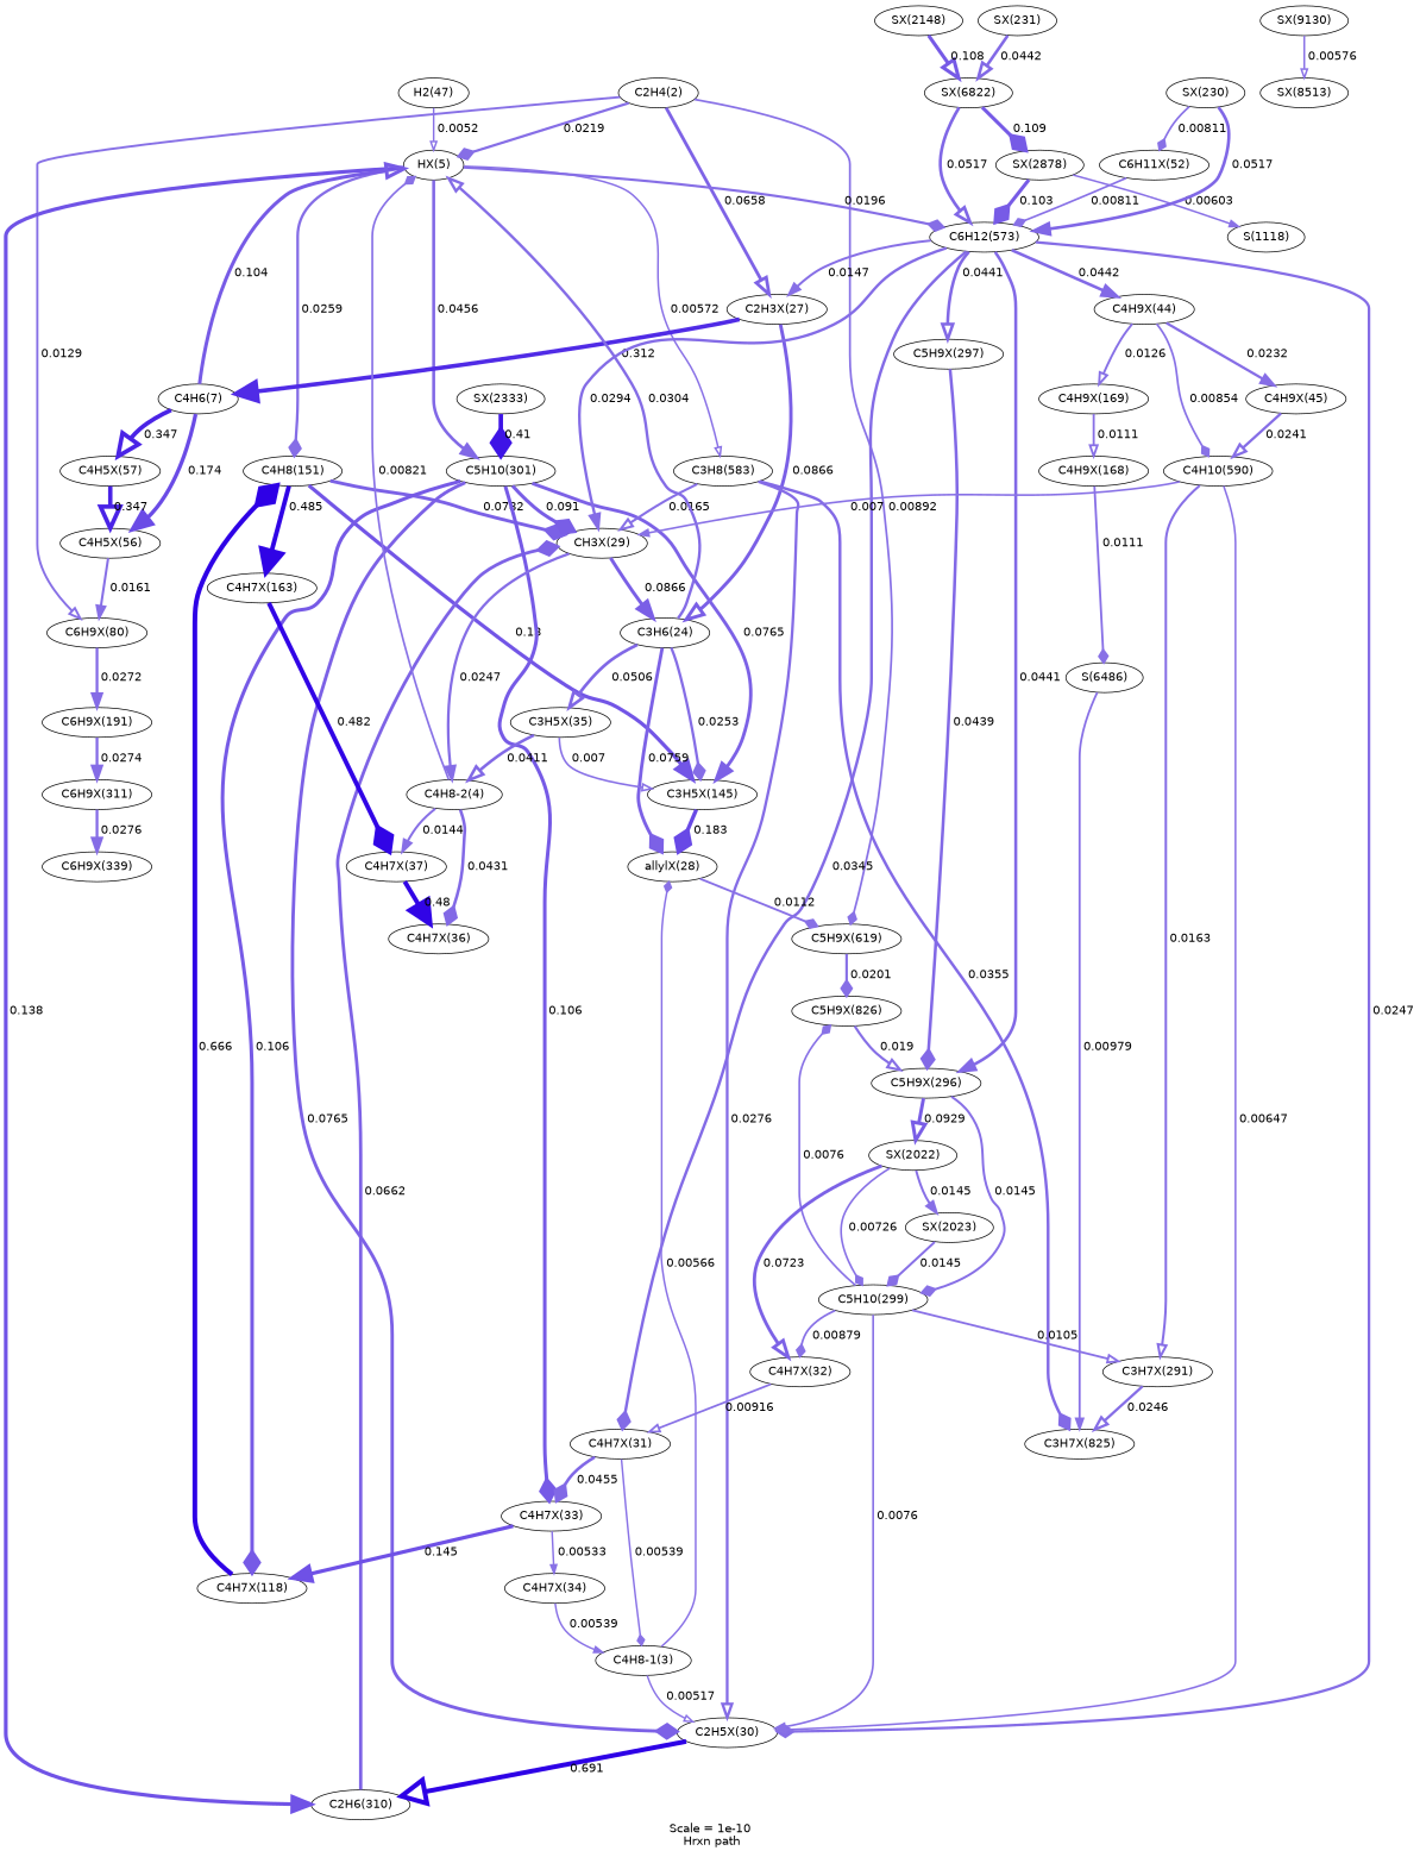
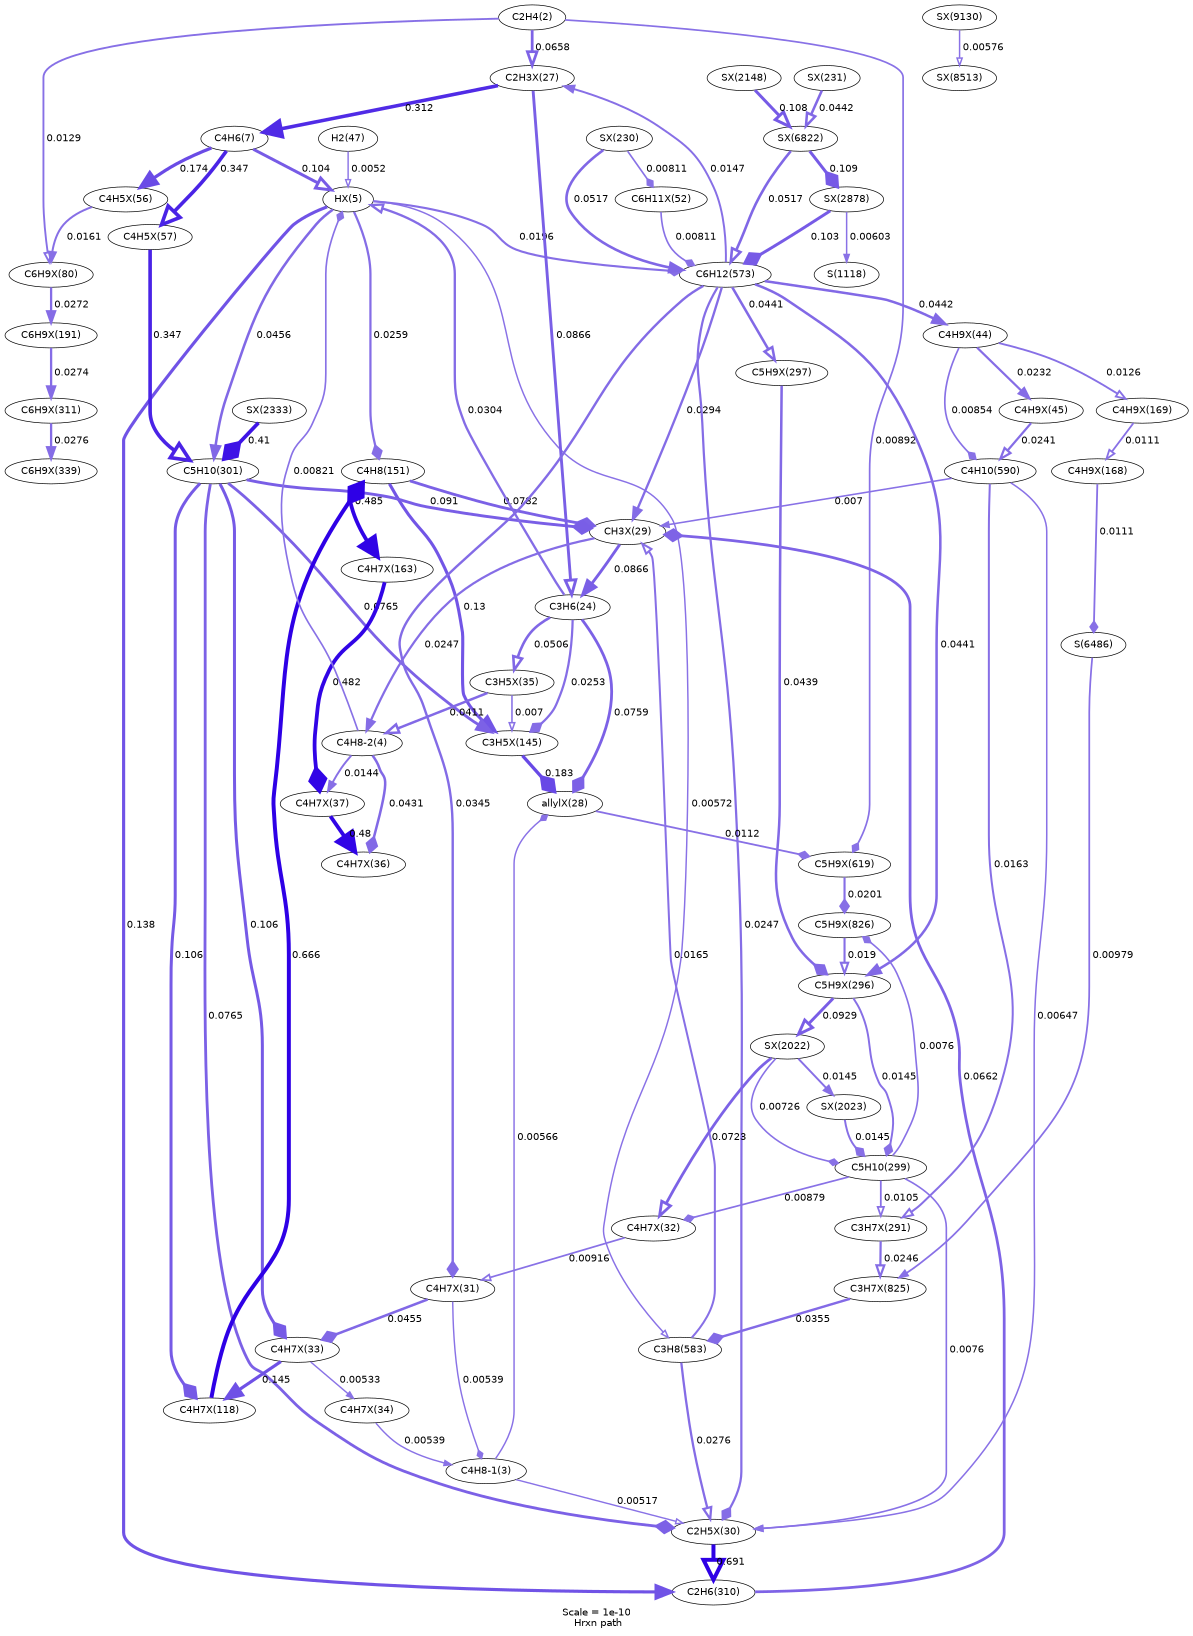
  digraph {
    fontname=Helvetica
    label="Scale = 1e-10\l Hrxn path"
    node [fontname=Helvetica]
    edge [arrowhead=diamond arrowsize=1.82 color="0.7, 0.506, 0.9" fontname=Helvetica style="setlinewidth(3.64)"]
    n1 [label="C2H4(2)"]
    n2 [label="HX(5)"]
    n3 [label="C2H3X(27)"]
    n4 [label="C6H9X(80)"]
    n5 [label="C5H9X(619)"]
    n6 [label="C4H8(151)"]
    n7 [label="C2H6(310)"]
    n8 [label="C5H10(301)"]
    n9 [label="C3H8(583)"]
    n10 [label="C6H12(573)"]
    n11 [label="C4H6(7)"]
    n12 [label="C3H6(24)"]
    n13 [label="C6H9X(191)"]
    n14 [label="C5H9X(826)"]
    n15 [label="C4H7X(163)"]
    n16 [label="CH3X(29)"]
    n17 [label="C3H5X(145)"]
    n18 [label="C2H5X(30)"]
    n19 [label="C4H7X(33)"]
    n20 [label="C4H7X(118)"]
    n21 [label="C4H7X(31)"]
    n22 [label="C5H9X(296)"]
    n23 [label="C5H9X(297)"]
    n24 [label="C4H9X(44)"]
    n25 [label="C4H5X(57)"]
    n26 [label="C4H5X(56)"]
    n27 [label="allylX(28)"]
    n28 [label="C3H5X(35)"]
    n29 [label="C6H9X(311)"]
    n30 [label="H2(47)"]
    n31 [label="C4H7X(37)"]
    n32 [label="C4H8-2(4)"]
    n33 [label="C4H7X(36)"]
    n34 [label="C4H7X(34)"]
    n35 [label="C4H8-1(3)"]
    n36 [label="C5H10(299)"]
    n37 [label="SX(2022)"]
    n38 [label="C4H10(590)"]
    n39 [label="C4H9X(45)"]
    n40 [label="C4H9X(169)"]
    n41 [label="C4H7X(32)"]
    n42 [label="C3H7X(291)"]
    n43 [label="C3H7X(825)"]
    n44 [label="C6H9X(339)"]
    n45 [label="SX(2023)"]
    n46 [label="SX(2333)"]
    n47 [label="SX(2878)"]
    n48 [label="S(1118)"]
    n49 [label="C4H9X(168)"]
    n50 [label="S(6486)"]
    n51 [label="SX(6822)"]
    n52 [label="SX(230)"]
    n53 [label="C6H11X(52)"]
    n54 [label="SX(2148)"]
    n55 [label="SX(231)"]
    n56 [label="SX(9130)"]
    n57 [label="SX(8513)"]
-   n1 -> n2 [arrowsize=1.56 color="0.7, 0.522, 0.9" label=" 0.0219" style="setlinewidth(3.12)"]
    n1 -> n3 [arrowhead=onormal arrowsize=1.97 color="0.7, 0.566, 0.9" label=" 0.0658" style="setlinewidth(3.95)"]
    n1 -> n4 [arrowhead=onormal arrowsize=1.36 color="0.7, 0.513, 0.9" label=" 0.0129" style="setlinewidth(2.71)"]
    n1 -> n5 [arrowsize=1.22 color="0.7, 0.509, 0.9" label=" 0.00892" style="setlinewidth(2.44)"]
    n2 -> n6 [arrowsize=1.62 color="0.7, 0.526, 0.9" label=" 0.0259" style="setlinewidth(3.24)"]
    n2 -> n7 [arrowhead=normal arrowsize=2.25 color="0.7, 0.638, 0.9" label=" 0.138" style="setlinewidth(4.51)"]
    n2 -> n8 [arrowhead=normal arrowsize=1.83 color="0.7, 0.546, 0.9" label=" 0.0456" style="setlinewidth(3.67)"]
    n2 -> n9 [arrowhead=onormal arrowsize=1.05 label=" 0.00572" style="setlinewidth(2.1)"]
    n2 -> n10 [arrowsize=1.52 color="0.7, 0.52, 0.9" label=" 0.0196" style="setlinewidth(3.03)"]
    n3 -> n11 [arrowhead=normal arrowsize=2.56 color="0.7, 0.812, 0.9" label=" 0.312" style="setlinewidth(5.12)"]
    n3 -> n12 [arrowhead=onormal arrowsize=2.08 color="0.7, 0.587, 0.9" label=" 0.0866" style="setlinewidth(4.15)"]
    n4 -> n13 [arrowhead=normal arrowsize=1.64 color="0.7, 0.527, 0.9" label=" 0.0272" style="setlinewidth(3.28)"]
    n5 -> n14 [arrowsize=1.52 color="0.7, 0.52, 0.9" label=" 0.0201" style="setlinewidth(3.05)"]
    n6 -> n15 [arrowhead=normal arrowsize=2.73 color="0.7, 0.985, 0.9" label=" 0.485" style="setlinewidth(5.45)"]
    n6 -> n16 [arrowsize=2.04 color="0.7, 0.578, 0.9" label=" 0.0782" style="setlinewidth(4.08)"]
    n6 -> n17 [arrowhead=normal arrowsize=2.23 color="0.7, 0.63, 0.9" label=" 0.13" style="setlinewidth(4.46)"]
    n7 -> n16 [arrowsize=1.98 color="0.7, 0.566, 0.9" label=" 0.0662" style="setlinewidth(3.95)"]
    n8 -> n16 [arrowsize=2.1 color="0.7, 0.591, 0.9" label=" 0.091" style="setlinewidth(4.19)"]
    n8 -> n17 [arrowhead=normal arrowsize=2.03 color="0.7, 0.576, 0.9" label=" 0.0765" style="setlinewidth(4.06)"]
    n8 -> n18 [arrowsize=2.03 color="0.7, 0.576, 0.9" label=" 0.0765" style="setlinewidth(4.06)"]
    n8 -> n19 [arrowsize=2.15 color="0.7, 0.606, 0.9" label=" 0.106" style="setlinewidth(4.31)"]
    n8 -> n20 [arrowsize=2.15 color="0.7, 0.606, 0.9" label=" 0.106" style="setlinewidth(4.31)"]
    n9 -> n16 [arrowhead=onormal arrowsize=1.45 color="0.7, 0.517, 0.9" label=" 0.0165" style="setlinewidth(2.9)"]
    n9 -> n18 [arrowhead=onormal arrowsize=1.64 color="0.7, 0.528, 0.9" label=" 0.0276" style="setlinewidth(3.29)"]
    n10 -> n3 [arrowhead=normal arrowsize=1.41 color="0.7, 0.515, 0.9" label=" 0.0147" style="setlinewidth(2.82)"]
    n10 -> n16 [arrowhead=normal arrowsize=1.67 color="0.7, 0.529, 0.9" label=" 0.0294" style="setlinewidth(3.34)"]
    n10 -> n18 [arrowsize=1.6 color="0.7, 0.525, 0.9" label=" 0.0247" style="setlinewidth(3.21)"]
    n10 -> n21 [arrowsize=1.73 color="0.7, 0.535, 0.9" label=" 0.0345" style="setlinewidth(3.46)"]
    n10 -> n22 [arrowhead=normal color="0.7, 0.544, 0.9" label=" 0.0441"]
    n10 -> n23 [arrowhead=onormal color="0.7, 0.544, 0.9" label=" 0.0441"]
    n10 -> n24 [arrowhead=normal color="0.7, 0.544, 0.9" label=" 0.0442"]
    n11 -> n2 [arrowhead=onormal arrowsize=2.15 color="0.7, 0.604, 0.9" label=" 0.104" style="setlinewidth(4.29)"]
    n11 -> n25 [arrowhead=onormal arrowsize=2.6 color="0.7, 0.847, 0.9" label=" 0.347" style="setlinewidth(5.2)"]
    n11 -> n26 [arrowhead=normal arrowsize=2.34 color="0.7, 0.674, 0.9" label=" 0.174" style="setlinewidth(4.68)"]
    n12 -> n2 [arrowhead=onormal arrowsize=1.68 color="0.7, 0.53, 0.9" label=" 0.0304" style="setlinewidth(3.36)"]
    n12 -> n17 [arrowsize=1.61 color="0.7, 0.525, 0.9" label=" 0.0253" style="setlinewidth(3.22)"]
    n12 -> n27 [arrowsize=2.03 color="0.7, 0.576, 0.9" label=" 0.0759" style="setlinewidth(4.05)"]
    n12 -> n28 [arrowhead=onormal arrowsize=1.87 color="0.7, 0.551, 0.9" label=" 0.0506" style="setlinewidth(3.75)"]
    n13 -> n29 [arrowhead=normal arrowsize=1.64 color="0.7, 0.527, 0.9" label=" 0.0274" style="setlinewidth(3.29)"]
    n14 -> n22 [arrowhead=onormal arrowsize=1.5 color="0.7, 0.519, 0.9" label=" 0.019" style="setlinewidth(3.01)"]
    n15 -> n31 [arrowsize=2.72 color="0.7, 0.982, 0.9" label=" 0.482" style="setlinewidth(5.45)"]
    n16 -> n12 [arrowhead=normal arrowsize=2.08 color="0.7, 0.587, 0.9" label=" 0.0866" style="setlinewidth(4.15)"]
    n16 -> n32 [arrowhead=normal arrowsize=1.6 color="0.7, 0.525, 0.9" label=" 0.0247" style="setlinewidth(3.21)"]
    n17 -> n27 [arrowsize=2.36 color="0.7, 0.683, 0.9" label=" 0.183" style="setlinewidth(4.72)"]
    n18 -> n7 [arrowhead=onormal arrowsize=2.86 color="0.7, 1.19, 0.9" label=" 0.691" style="setlinewidth(5.72)"]
    n19 -> n20 [arrowhead=normal arrowsize=2.27 color="0.7, 0.645, 0.9" label=" 0.145" style="setlinewidth(4.54)"]
    n19 -> n34 [arrowhead=normal arrowsize=1.02 color="0.7, 0.505, 0.9" label=" 0.00533" style="setlinewidth(2.05)"]
    n20 -> n6 [arrowsize=2.85 color="0.7, 1.17, 0.9" label=" 0.666" style="setlinewidth(5.69)"]
    n21 -> n19 [arrowsize=1.83 color="0.7, 0.545, 0.9" label=" 0.0455" style="setlinewidth(3.67)"]
    n21 -> n35 [arrowsize=1.03 color="0.7, 0.505, 0.9" label=" 0.00539" style="setlinewidth(2.06)"]
    n22 -> n36 [arrowsize=1.4 color="0.7, 0.515, 0.9" label=" 0.0145" style="setlinewidth(2.8)"]
    n22 -> n37 [arrowhead=onormal arrowsize=2.1 color="0.7, 0.593, 0.9" label=" 0.0929" style="setlinewidth(4.21)"]
    n23 -> n22 [color="0.7, 0.544, 0.9" label=" 0.0439"]
    n24 -> n38 [arrowsize=1.2 color="0.7, 0.509, 0.9" label=" 0.00854" style="setlinewidth(2.4)"]
    n24 -> n39 [arrowhead=normal arrowsize=1.58 color="0.7, 0.523, 0.9" label=" 0.0232" style="setlinewidth(3.16)"]
    n24 -> n40 [arrowhead=onormal arrowsize=1.35 color="0.7, 0.513, 0.9" label=" 0.0126" style="setlinewidth(2.7)"]
-   n25 -> n26 [arrowhead=onormal arrowsize=2.6 color="0.7, 0.847, 0.9" label=" 0.347" style="setlinewidth(5.2)"]
+   n25 -> n8 [arrowhead=onormal arrowsize=2.6 color="0.7, 0.847, 0.9" label=" 0.347" style="setlinewidth(5.2)"]
    n26 -> n4 [arrowhead=normal arrowsize=1.44 color="0.7, 0.516, 0.9" label=" 0.0161" style="setlinewidth(2.88)"]
    n27 -> n5 [arrowsize=1.3 color="0.7, 0.511, 0.9" label=" 0.0112" style="setlinewidth(2.61)"]
    n28 -> n17 [arrowhead=onormal arrowsize=1.13 color="0.7, 0.507, 0.9" label=" 0.007" style="setlinewidth(2.25)"]
    n28 -> n32 [arrowhead=onormal arrowsize=1.8 color="0.7, 0.541, 0.9" label=" 0.0411" style="setlinewidth(3.59)"]
    n29 -> n44 [arrowhead=normal arrowsize=1.64 color="0.7, 0.528, 0.9" label=" 0.0276" style="setlinewidth(3.29)"]
    n30 -> n2 [arrowhead=onormal arrowsize=1.02 color="0.7, 0.505, 0.9" label=" 0.0052" style="setlinewidth(2.03)"]
    n31 -> n33 [arrowhead=normal arrowsize=2.72 color="0.7, 0.98, 0.9" label=" 0.48" style="setlinewidth(5.45)"]
    n32 -> n2 [arrowsize=1.19 color="0.7, 0.508, 0.9" label=" 0.00821" style="setlinewidth(2.37)"]
    n32 -> n31 [arrowhead=normal arrowsize=1.4 color="0.7, 0.514, 0.9" label=" 0.0144" style="setlinewidth(2.8)"]
    n32 -> n33 [arrowsize=1.81 color="0.7, 0.543, 0.9" label=" 0.0431" style="setlinewidth(3.63)"]
    n34 -> n35 [arrowhead=normal arrowsize=1.03 color="0.7, 0.505, 0.9" label=" 0.00539" style="setlinewidth(2.06)"]
    n35 -> n18 [arrowhead=onormal arrowsize=1.01 color="0.7, 0.505, 0.9" label=" 0.00517" style="setlinewidth(2.03)"]
    n35 -> n27 [arrowsize=1.05 label=" 0.00566" style="setlinewidth(2.09)"]
    n36 -> n14 [arrowsize=1.16 color="0.7, 0.508, 0.9" label=" 0.0076" style="setlinewidth(2.32)"]
    n36 -> n18 [arrowhead=normal arrowsize=1.16 color="0.7, 0.508, 0.9" label=" 0.0076" style="setlinewidth(2.32)"]
    n36 -> n41 [arrowsize=1.21 color="0.7, 0.509, 0.9" label=" 0.00879" style="setlinewidth(2.43)"]
    n36 -> n42 [arrowhead=onormal arrowsize=1.28 color="0.7, 0.51, 0.9" label=" 0.0105" style="setlinewidth(2.56)"]
    n37 -> n36 [arrowsize=1.14 color="0.7, 0.507, 0.9" label=" 0.00726" style="setlinewidth(2.28)"]
    n37 -> n41 [arrowhead=onormal arrowsize=2.01 color="0.7, 0.572, 0.9" label=" 0.0723" style="setlinewidth(4.02)"]
    n37 -> n45 [arrowhead=normal arrowsize=1.4 color="0.7, 0.514, 0.9" label=" 0.0145" style="setlinewidth(2.8)"]
    n38 -> n16 [arrowhead=normal arrowsize=1.13 color="0.7, 0.507, 0.9" label=" 0.007" style="setlinewidth(2.25)"]
    n38 -> n18 [arrowhead=onormal arrowsize=1.1 label=" 0.00647" style="setlinewidth(2.19)"]
    n38 -> n42 [arrowhead=onormal arrowsize=1.45 color="0.7, 0.516, 0.9" label=" 0.0163" style="setlinewidth(2.89)"]
    n39 -> n38 [arrowhead=onormal arrowsize=1.59 color="0.7, 0.524, 0.9" label=" 0.0241" style="setlinewidth(3.19)"]
    n40 -> n49 [arrowhead=onormal arrowsize=1.3 color="0.7, 0.511, 0.9" label=" 0.0111" style="setlinewidth(2.6)"]
    n41 -> n21 [arrowhead=onormal arrowsize=1.23 color="0.7, 0.509, 0.9" label=" 0.00916" style="setlinewidth(2.46)"]
    n42 -> n43 [arrowhead=onormal arrowsize=1.6 color="0.7, 0.525, 0.9" label=" 0.0246" style="setlinewidth(3.2)"]
-   n9 -> n43 [arrowsize=1.74 color="0.7, 0.536, 0.9" label=" 0.0355" style="setlinewidth(3.48)"]
+   n43 -> n9 [arrowsize=1.74 color="0.7, 0.536, 0.9" label=" 0.0355" style="setlinewidth(3.48)"]
    n45 -> n36 [arrowsize=1.4 color="0.7, 0.515, 0.9" label=" 0.0145" style="setlinewidth(2.8)"]
    n46 -> n8 [arrowsize=2.66 color="0.7, 0.91, 0.9" label=" 0.41" style="setlinewidth(5.33)"]
    n47 -> n10 [arrowsize=2.14 color="0.7, 0.603, 0.9" label=" 0.103" style="setlinewidth(4.29)"]
    n47 -> n48 [arrowhead=normal arrowsize=1.07 label=" 0.00603" style="setlinewidth(2.14)"]
    n49 -> n50 [arrowsize=1.3 color="0.7, 0.511, 0.9" label=" 0.0111" style="setlinewidth(2.6)"]
    n50 -> n43 [arrowhead=normal arrowsize=1.25 color="0.7, 0.51, 0.9" label=" 0.00979" style="setlinewidth(2.51)"]
    n51 -> n10 [arrowhead=onormal arrowsize=1.88 color="0.7, 0.552, 0.9" label=" 0.0517" style="setlinewidth(3.76)"]
    n51 -> n47 [arrowsize=2.16 color="0.7, 0.609, 0.9" label=" 0.109" style="setlinewidth(4.32)"]
    n52 -> n10 [arrowhead=normal arrowsize=1.88 color="0.7, 0.552, 0.9" label=" 0.0517" style="setlinewidth(3.76)"]
    n52 -> n53 [arrowsize=1.18 color="0.7, 0.508, 0.9" label=" 0.00811" style="setlinewidth(2.37)"]
    n53 -> n10 [arrowsize=1.18 color="0.7, 0.508, 0.9" label=" 0.00811" style="setlinewidth(2.36)"]
    n54 -> n51 [arrowhead=onormal arrowsize=2.16 color="0.7, 0.608, 0.9" label=" 0.108" style="setlinewidth(4.32)"]
    n55 -> n51 [arrowhead=onormal color="0.7, 0.544, 0.9" label=" 0.0442"]
    n56 -> n57 [arrowhead=onormal arrowsize=1.05 label=" 0.00576" style="setlinewidth(2.11)"]
  }
